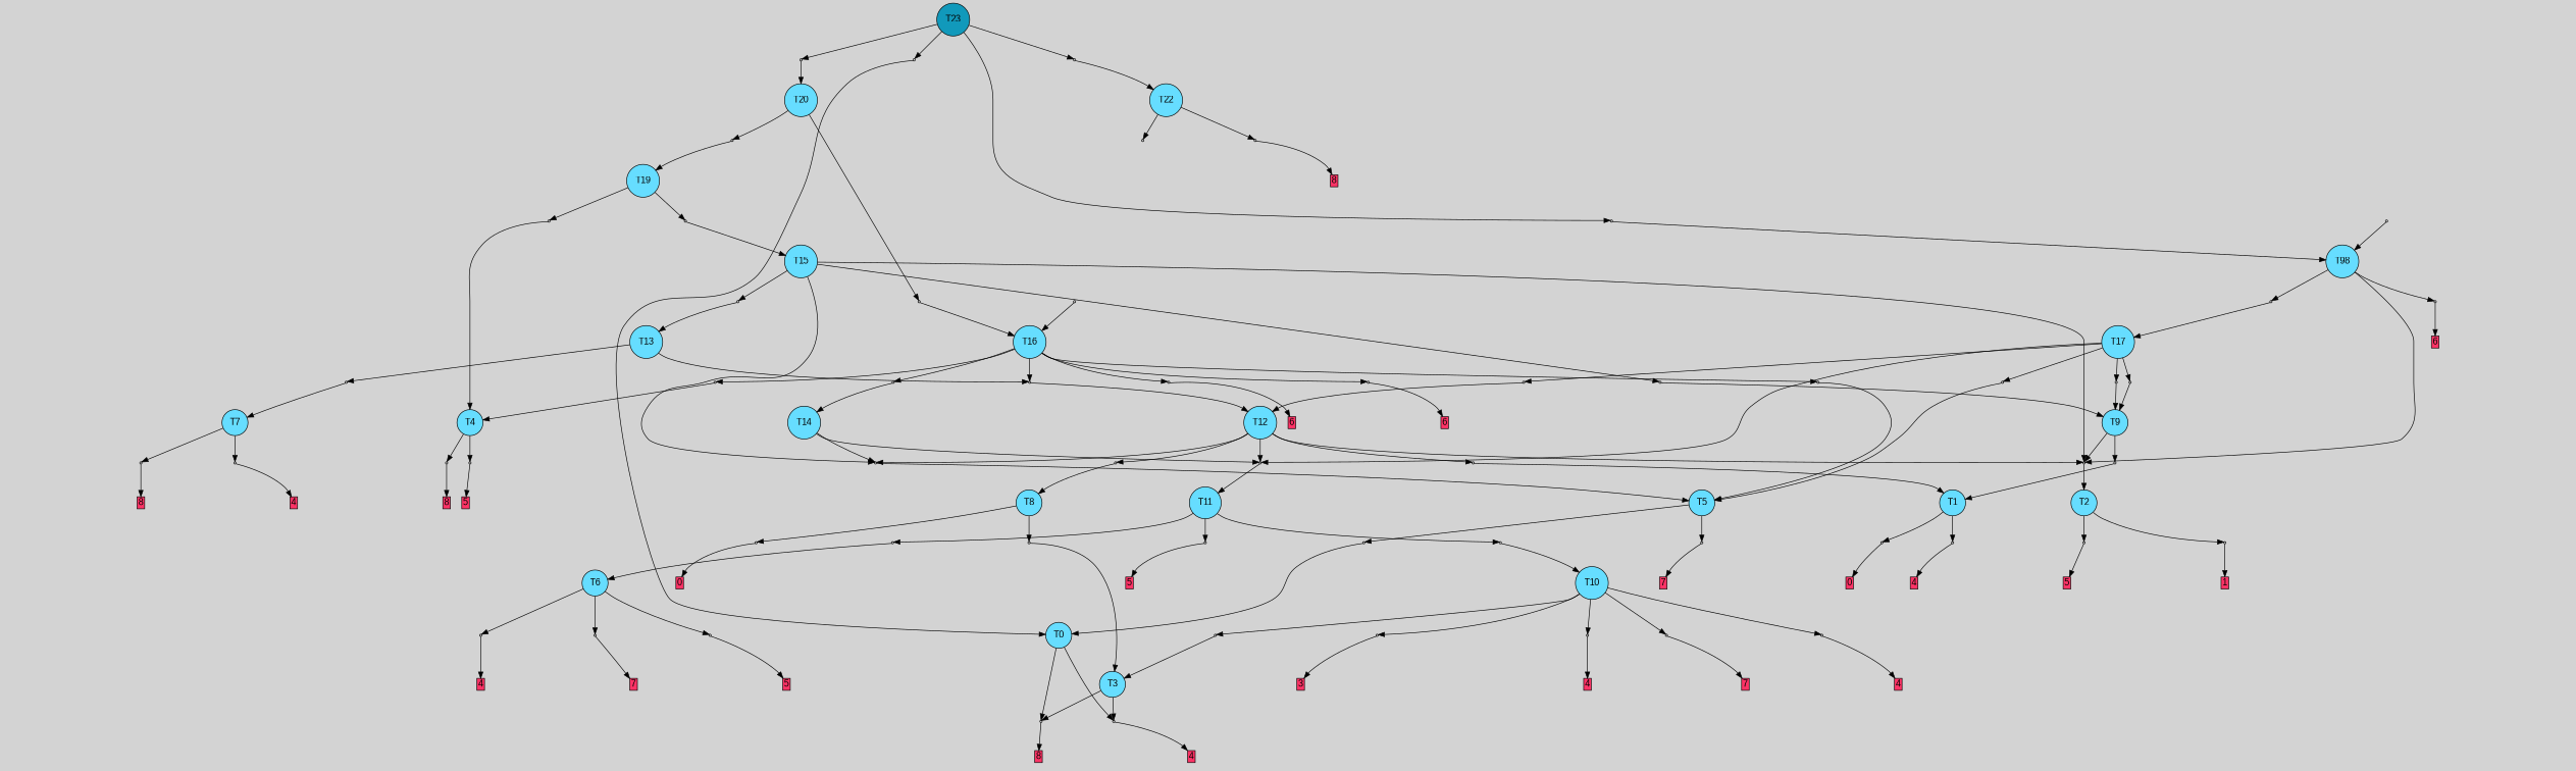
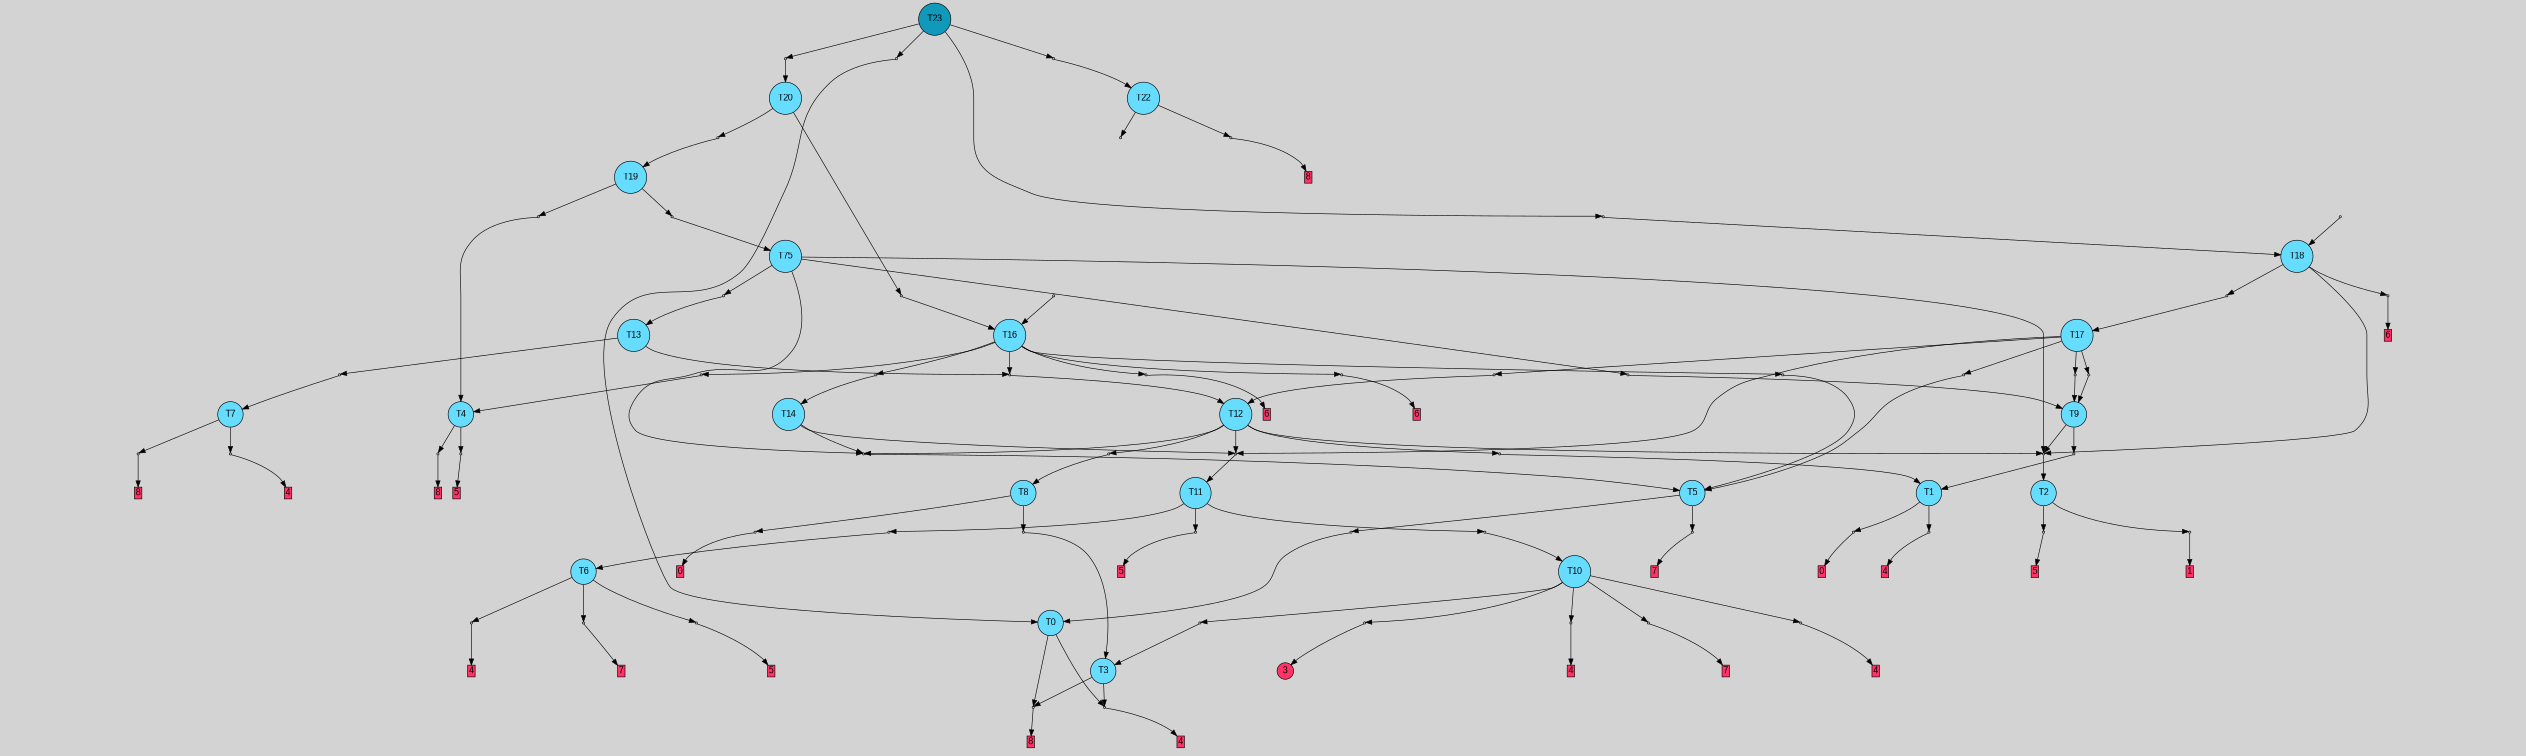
  digraph {
    bgcolor=lightgray
    fontname="Liberation Sans"
    node [fontname="Liberation Sans" shape=box style=filled]
    edge [fontname="Liberation Sans"]
    T23 [fillcolor="#1199bb" shape=circle]
    P54 [fillcolor="#cccccc" shape=point]
    P55 [fillcolor="#cccccc" shape=point]
    P56 [fillcolor="#cccccc" shape=point]
    P57 [fillcolor="#cccccc" shape=point]
    T0 [fillcolor="#66ddff" shape=circle]
    P0 [fillcolor="#cccccc" shape=point]
    P1 [fillcolor="#cccccc" shape=point]
    n9 [label="13|0&2|0#0|2#2|7#0|0#3|3#2|7&#92;n" style=invis]
    n10 [fillcolor="#ff3366" height=0 label=8 margin=0.03 width=0]
    n11 [label="4|0&3|4#1|6#0|7#4|4#0|2#4|0&#92;n" style=invis]
    n12 [fillcolor="#ff3366" height=0 label=4 margin=0.03 width=0]
    T1 [fillcolor="#66ddff" shape=circle]
    P2 [fillcolor="#cccccc" shape=point]
    P3 [fillcolor="#cccccc" shape=point]
    n16 [label="4|0&3|4#1|6#0|7#4|4#0|2#4|0&#92;n" style=invis]
    n17 [fillcolor="#ff3366" height=0 label=4 margin=0.03 width=0]
    I3 [style=invis]
    n19 [fillcolor="#ff3366" height=0 label=0 margin=0.03 width=0]
    T2 [fillcolor="#66ddff" shape=circle]
    P4 [fillcolor="#cccccc" shape=point]
    P5 [fillcolor="#cccccc" shape=point]
    n23 [label="11|0&0|3#3|7#4|3#3|0#4|3#2|7&#92;n" style=invis]
    n24 [fillcolor="#ff3366" height=0 label=5 margin=0.03 width=0]
    n25 [label="4|0&4|6#2|4#1|6#4|5#0|0#0|3&#92;n" style=invis]
    n26 [fillcolor="#ff3366" height=0 label=1 margin=0.03 width=0]
    T3 [fillcolor="#66ddff" shape=circle]
    T4 [fillcolor="#66ddff" shape=circle]
    P6 [fillcolor="#cccccc" shape=point]
    P7 [fillcolor="#cccccc" shape=point]
    n31 [label="11|0&0|3#3|7#4|3#3|0#4|3#2|7&#92;n" style=invis]
    n32 [fillcolor="#ff3366" height=0 label=5 margin=0.03 width=0]
    n33 [label="4|0&4|6#0|6#0|5#3|0#3|7#4|2&#92;n" style=invis]
    n34 [fillcolor="#ff3366" height=0 label=8 margin=0.03 width=0]
    T5 [fillcolor="#66ddff" shape=circle]
    P8 [fillcolor="#cccccc" shape=point]
    P9 [fillcolor="#cccccc" shape=point]
    n38 [label="4|0&4|1#0|2#3|0#2|5#2|1#0|6&#92;n" style=invis]
    n39 [fillcolor="#ff3366" height=0 label=7 margin=0.03 width=0]
    n40 [label="4|0&4|1#0|2#3|2#2|7#2|1#0|6&#92;n9|0&0|7#2|1#3|7#0|0#1|0#1|3&#92;n" style=invis]
    T6 [fillcolor="#66ddff" shape=circle]
    P10 [fillcolor="#cccccc" shape=point]
    P11 [fillcolor="#cccccc" shape=point]
    P12 [fillcolor="#cccccc" shape=point]
    n45 [label="2|0&0|1#2|0#0|6#0|1#0|7#4|5&#92;n" style=invis]
    n46 [fillcolor="#ff3366" height=0 label=5 margin=0.03 width=0]
    n47 [label="4|0&3|4#1|6#0|2#4|4#2|2#4|0&#92;n" style=invis]
    n48 [fillcolor="#ff3366" height=0 label=4 margin=0.03 width=0]
    n49 [label="0|0&2|1#3|2#3|2#3|4#1|3#0|5&#92;n" style=invis]
    n50 [fillcolor="#ff3366" height=0 label=7 margin=0.03 width=0]
    T7 [fillcolor="#66ddff" shape=circle]
    P13 [fillcolor="#cccccc" shape=point]
    P14 [fillcolor="#cccccc" shape=point]
    n54 [label="0|0&2|6#1|1#0|3#1|2#2|1#4|6&#92;n" style=invis]
    n55 [fillcolor="#ff3366" height=0 label=4 margin=0.03 width=0]
    n56 [label="4|0&2|0#0|2#2|7#0|0#3|3#2|7&#92;n" style=invis]
    n57 [fillcolor="#ff3366" height=0 label=8 margin=0.03 width=0]
    T8 [fillcolor="#66ddff" shape=circle]
    P15 [fillcolor="#cccccc" shape=point]
    P16 [fillcolor="#cccccc" shape=point]
    n61 [label="7|0&4|0#4|0#1|2#2|6#0|5#3|1&#92;n" style=invis]
    n62 [fillcolor="#ff3366" height=0 label=0 margin=0.03 width=0]
    n63 [label="3|0&1|1#0|6#0|4#2|6#0|7#4|1&#92;n" style=invis]
    T9 [fillcolor="#66ddff" shape=circle]
    P17 [fillcolor="#cccccc" shape=point]
    P18 [fillcolor="#cccccc" shape=point]
    n67 [label="8|0&3|2#4|0#4|1#4|1#2|6#0|6&#92;n" style=invis]
    n68 [label="9|0&1|6#1|2#4|6#4|1#2|5#2|0&#92;n" style=invis]
    T10 [fillcolor="#66ddff" shape=circle]
    P19 [fillcolor="#cccccc" shape=point]
    P20 [fillcolor="#cccccc" shape=point]
    P21 [fillcolor="#cccccc" shape=point]
    P22 [fillcolor="#cccccc" shape=point]
    P23 [fillcolor="#cccccc" shape=point]
    n75 [label="8|0&3|4#4|7#2|4#2|3#0|7#4|1&#92;n" style=invis]
-   n76 [fillcolor="#ff3366" height=0 label=3 margin=0.03 width=0]
+   n76 [fillcolor="#ff3366" height=0 label=3 margin=0.03 shape=circle width=0]
    n77 [label="8|0&3|5#0|5#0|1#0|5#2|6#2|2&#92;n" style=invis]
    n78 [fillcolor="#ff3366" height=0 label=4 margin=0.03 width=0]
    n79 [label="13|0&4|2#3|6#3|5#0|1#3|1#0|0&#92;n" style=invis]
    n80 [fillcolor="#ff3366" height=0 label=7 margin=0.03 width=0]
    n81 [label="4|0&3|4#1|6#0|7#4|4#3|2#4|0&#92;n" style=invis]
    n82 [fillcolor="#ff3366" height=0 label=4 margin=0.03 width=0]
    n83 [label="3|0&1|1#0|6#0|4#2|6#0|7#4|7&#92;n" style=invis]
    T11 [fillcolor="#66ddff" shape=circle]
    P24 [fillcolor="#cccccc" shape=point]
    P25 [fillcolor="#cccccc" shape=point]
    P26 [fillcolor="#cccccc" shape=point]
    n88 [label="12|3&1|0#1|2#4|2#2|5#3|6#1|2&#92;n11|0&0|3#3|7#4|3#3|0#4|5#2|7&#92;n" style=invis]
    n89 [label="10|2&3|0#4|7#2|6#2|2#4|0#0|2&#92;n0|0&0|2#4|1#2|3#0|3#1|2#3|0&#92;n" style=invis]
    n90 [label="9|0&3|3#1|5#2|3#0|5#3|6#3|1&#92;n" style=invis]
    n91 [fillcolor="#ff3366" height=0 label=5 margin=0.03 width=0]
    T12 [fillcolor="#66ddff" shape=circle]
    P27 [fillcolor="#cccccc" shape=point]
    P28 [fillcolor="#cccccc" shape=point]
    P29 [fillcolor="#cccccc" shape=point]
    P30 [fillcolor="#cccccc" shape=point]
    n97 [label="8|0&2|0#0|3#3|6#4|3#1|3#2|7&#92;n" style=invis]
    n98 [label="9|0&1|6#1|2#4|6#4|1#2|5#2|0&#92;n" style=invis]
    n99 [label="0|0&4|0#3|1#4|4#0|5#2|5#2|4&#92;n" style=invis]
    n100 [label="8|0&1|0#1|1#3|4#2|5#1|0#3|0&#92;n" style=invis]
    T13 [fillcolor="#66ddff" shape=circle]
    P31 [fillcolor="#cccccc" shape=point]
    P32 [fillcolor="#cccccc" shape=point]
    n104 [label="10|0&2|1#2|6#4|0#3|1#1|3#4|4&#92;n" style=invis]
    n105 [label="12|3&4|0#1|2#4|2#2|5#3|6#1|2&#92;n11|0&0|3#3|7#4|3#3|0#4|5#2|7&#92;n" style=invis]
    T14 [fillcolor="#66ddff" shape=circle]
-   T15 [fillcolor="#66ddff" shape=circle]
+   T15 [fillcolor="#66ddff" shape=circle label=T75]
    P33 [fillcolor="#cccccc" shape=point]
    P34 [fillcolor="#cccccc" shape=point]
    n110 [label="10|0&4|1#3|1#4|7#0|6#4|0#4|4&#92;n" style=invis]
    n111 [label="2|0&1|1#4|2#4|6#2|3#4|6#1|4&#92;n" style=invis]
    T16 [fillcolor="#66ddff" shape=circle]
    P35 [fillcolor="#cccccc" shape=point]
    P36 [fillcolor="#cccccc" shape=point]
    P37 [fillcolor="#cccccc" shape=point]
    P38 [fillcolor="#cccccc" shape=point]
    P39 [fillcolor="#cccccc" shape=point]
    n118 [label="10|0&2|1#1|3#2|0#0|1#3|2#1|7&#92;n" style=invis]
    n119 [fillcolor="#ff3366" height=0 label=6 margin=0.03 width=0]
    n120 [label="2|0&3|5#3|2#2|0#1|0#1|6#4|6&#92;n" style=invis]
    n121 [fillcolor="#ff3366" height=0 label=6 margin=0.03 width=0]
    n122 [label="8|0&3|2#4|0#4|1#4|1#2|6#0|1&#92;n" style=invis]
    n123 [label="4|7&3|7#4|1#0|3#3|0#2|4#1|7&#92;n2|0&0|7#1|6#0|5#1|5#1|7#1|0&#92;n" style=invis]
    n124 [label="1|3&1|0#1|7#2|3#0|0#4|5#2|0&#92;n4|0&1|2#0|3#3|6#2|4#1|3#2|7&#92;n" style=invis]
    T17 [fillcolor="#66ddff" shape=circle]
    P40 [fillcolor="#cccccc" shape=point]
    P41 [fillcolor="#cccccc" shape=point]
    P42 [fillcolor="#cccccc" shape=point]
    P43 [fillcolor="#cccccc" shape=point]
    n130 [label="11|0&0|3#3|7#4|3#3|0#4|5#2|7&#92;n" style=invis]
    n131 [label="2|0&1|1#4|2#4|6#2|3#4|6#1|4&#92;n" style=invis]
    n132 [label="8|7&1|6#1|3#4|4#1|6#3|6#1|6&#92;n10|0&0|7#1|6#1|1#1|4#3|5#3|5&#92;n" style=invis]
    n133 [label="1|0&4|0#4|2#3|7#3|6#1|7#4|5&#92;n" style=invis]
-   T18 [fillcolor="#66ddff" shape=circle label=T98]
+   T18 [fillcolor="#66ddff" shape=circle]
    P44 [fillcolor="#cccccc" shape=point]
    P45 [fillcolor="#cccccc" shape=point]
    n137 [label="2|0&3|5#3|2#2|0#1|0#1|6#4|6&#92;n" style=invis]
    n138 [fillcolor="#ff3366" height=0 label=6 margin=0.03 width=0]
    n139 [label="1|0&4|4#1|5#3|2#1|1#0|2#4|1&#92;n" style=invis]
    T19 [fillcolor="#66ddff" shape=circle]
    P46 [fillcolor="#cccccc" shape=point]
    P47 [fillcolor="#cccccc" shape=point]
    n143 [label="8|0&3|2#4|3#4|1#4|1#2|6#0|1&#92;n" style=invis]
    n144 [label="11|0&4|3#4|4#1|2#2|3#2|2#1|1&#92;n" style=invis]
    T20 [fillcolor="#66ddff" shape=circle]
    P48 [fillcolor="#cccccc" shape=point]
    P49 [fillcolor="#cccccc" shape=point]
    n148 [label="8|0&4|7#0|3#3|6#4|3#1|3#2|7&#92;n" style=invis]
    n149 [label="8|0&4|0#0|3#3|6#4|3#1|3#2|7&#92;n" style=invis]
    P50 [fillcolor="#cccccc" shape=point]
    n151 [label="8|0&4|7#0|3#3|6#4|3#1|3#2|7&#92;n" style=invis]
    P51 [fillcolor="#cccccc" shape=point]
    n153 [label="8|0&4|0#0|3#3|6#4|3#1|3#2|7&#92;n" style=invis]
    T22 [fillcolor="#66ddff" shape=circle]
    P52 [fillcolor="#cccccc" shape=point]
    P53 [fillcolor="#cccccc" shape=point]
    n157 [label="8|0&4|0#0|3#3|6#4|3#1|3#2|7&#92;n" style=invis]
    n158 [label="8|5&1|4#1|0#4|6#1|3#3|4#2|6&#92;n11|0&0|5#1|3#2|1#1|0#3|5#0|3&#92;n" style=invis]
    n159 [fillcolor="#ff3366" height=0 label=8 margin=0.03 width=0]
    n160 [label="8|5&1|4#1|0#4|6#1|3#3|4#2|6&#92;n11|0&0|5#1|3#2|1#1|0#3|5#0|3&#92;n" style=invis]
    n161 [label="2|0&3|5#3|3#1|6#0|7#2|1#3|7&#92;n" style=invis]
    n162 [label="0|0&4|3#3|4#1|7#1|7#3|6#0|1&#92;n" style=invis]
    n163 [label="8|5&1|4#1|0#4|6#1|3#3|4#2|6&#92;n11|0&0|5#2|3#2|1#1|0#3|5#0|3&#92;n" style=invis]
    subgraph sub_1 {
      rank=same
      T23
    }
    T23 -> P54
    T23 -> P55
    T23 -> P56
    T23 -> P57
    P54 -> T20
    P54 -> n160 [style=invis]
    P55 -> T18
    P55 -> n161 [style=invis]
    P56 -> T0
    P56 -> n162 [style=invis]
    P57 -> T22
    P57 -> n163 [style=invis]
    T0 -> P0
    T0 -> P1
    P0 -> n9 [style=invis]
    P0 -> n10
    P1 -> n11 [style=invis]
    P1 -> n12
    T1 -> P2
    T1 -> P3
    P2 -> n16 [style=invis]
    P2 -> n17
    P3 -> I3 [style=invis]
    P3 -> n19
    T2 -> P4
    T2 -> P5
    P4 -> n23 [style=invis]
    P4 -> n24
    P5 -> n25 [style=invis]
    P5 -> n26
    T3 -> P0
    T3 -> P1
    T4 -> P6
    T4 -> P7
    P6 -> n31 [style=invis]
    P6 -> n32
    P7 -> n33 [style=invis]
    P7 -> n34
    T5 -> P8
    T5 -> P9
    P8 -> n38 [style=invis]
    P8 -> n39
    P9 -> T0
    P9 -> n40 [style=invis]
    T6 -> P10
    T6 -> P11
    T6 -> P12
    P10 -> n45 [style=invis]
    P10 -> n46
    P11 -> n47 [style=invis]
    P11 -> n48
    P12 -> n49 [style=invis]
    P12 -> n50
    T7 -> P13
    T7 -> P14
    P13 -> n54 [style=invis]
    P13 -> n55
    P14 -> n56 [style=invis]
    P14 -> n57
    T8 -> P15
    T8 -> P16
    P15 -> n61 [style=invis]
    P15 -> n62
    P16 -> T3
    P16 -> n63 [style=invis]
    T9 -> P17
    T9 -> P18
    P17 -> T2
    P17 -> n67 [style=invis]
    P18 -> T1
    P18 -> n68 [style=invis]
    T10 -> P19
    T10 -> P20
    T10 -> P21
    T10 -> P22
    T10 -> P23
    P19 -> n75 [style=invis]
    P19 -> n76
    P20 -> n77 [style=invis]
    P20 -> n78
    P21 -> n79 [style=invis]
    P21 -> n80
    P22 -> n81 [style=invis]
    P22 -> n82
    P23 -> T3
    P23 -> n83 [style=invis]
    T11 -> P24
    T11 -> P25
    T11 -> P26
    P24 -> T6
    P24 -> n88 [style=invis]
    P25 -> T10
    P25 -> n89 [style=invis]
    P26 -> n90 [style=invis]
    P26 -> n91
    T12 -> P17
    T12 -> P27
    T12 -> P28
    T12 -> P29
    T12 -> P30
    P27 -> T11
    P27 -> n97 [style=invis]
    P28 -> T1
    P28 -> n98 [style=invis]
    P29 -> T8
    P29 -> n99 [style=invis]
    P30 -> T5
    P30 -> n100 [style=invis]
    T13 -> P31
    T13 -> P32
    P31 -> T7
    P31 -> n104 [style=invis]
    P32 -> T12
    P32 -> n105 [style=invis]
    T14 -> P27
    T14 -> P30
    T15 -> P17
    T15 -> P30
    T15 -> P33
    T15 -> P34
    P33 -> T13
    P33 -> n110 [style=invis]
    P34 -> T9
    P34 -> n111 [style=invis]
    T16 -> P32
    T16 -> P35
    T16 -> P36
    T16 -> P37
    T16 -> P38
    T16 -> P39
    P35 -> n118 [style=invis]
    P35 -> n119
    P36 -> n120 [style=invis]
    P36 -> n121
    P37 -> T4
    P37 -> n122 [style=invis]
    P38 -> T14
    P38 -> n123 [style=invis]
    P39 -> T5
    P39 -> n124 [style=invis]
    T17 -> P27
    T17 -> P40
    T17 -> P41
    T17 -> P42
    T17 -> P43
    P40 -> T12
    P40 -> n130 [style=invis]
    P41 -> T9
    P41 -> n131 [style=invis]
    P42 -> T5
    P42 -> n132 [style=invis]
    P43 -> T9
    P43 -> n133 [style=invis]
    T18 -> P17
    T18 -> P44
    T18 -> P45
    P44 -> n137 [style=invis]
    P44 -> n138
    P45 -> T17
    P45 -> n139 [style=invis]
    T19 -> P46
    T19 -> P47
    P46 -> T4
    P46 -> n143 [style=invis]
    P47 -> T15
    P47 -> n144 [style=invis]
    T20 -> P48
    T20 -> P49
    P48 -> T16
    P48 -> n148 [style=invis]
    P49 -> T19
    P49 -> n149 [style=invis]
    P50 -> T16
    P50 -> n151 [style=invis]
    P51 -> T18
    P51 -> n153 [style=invis]
    T22 -> P52
    T22 -> P53
    P52 -> n157 [style=invis]
    P53 -> n158 [style=invis]
    P53 -> n159
  }
